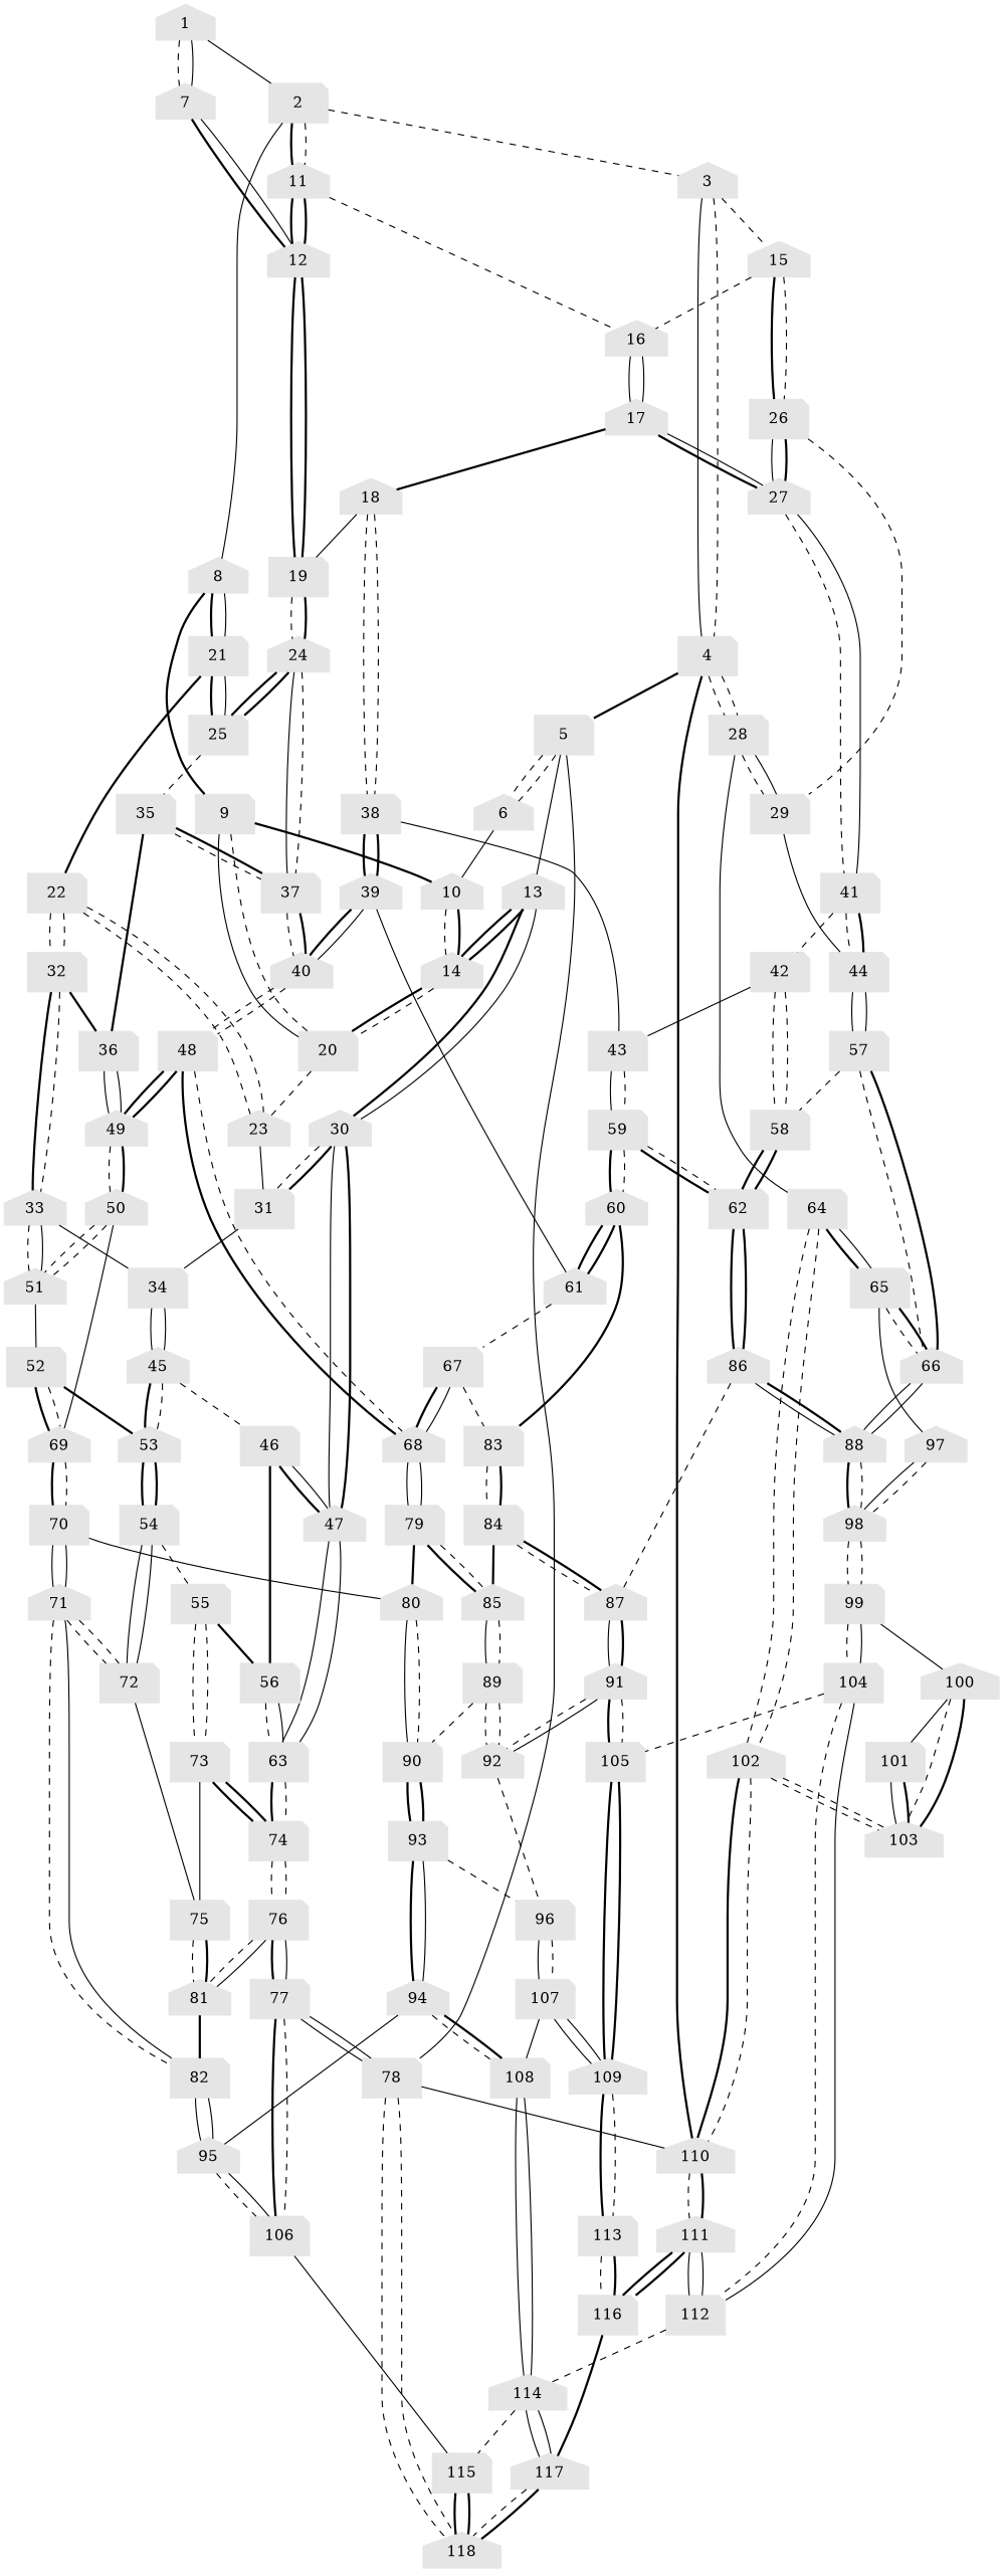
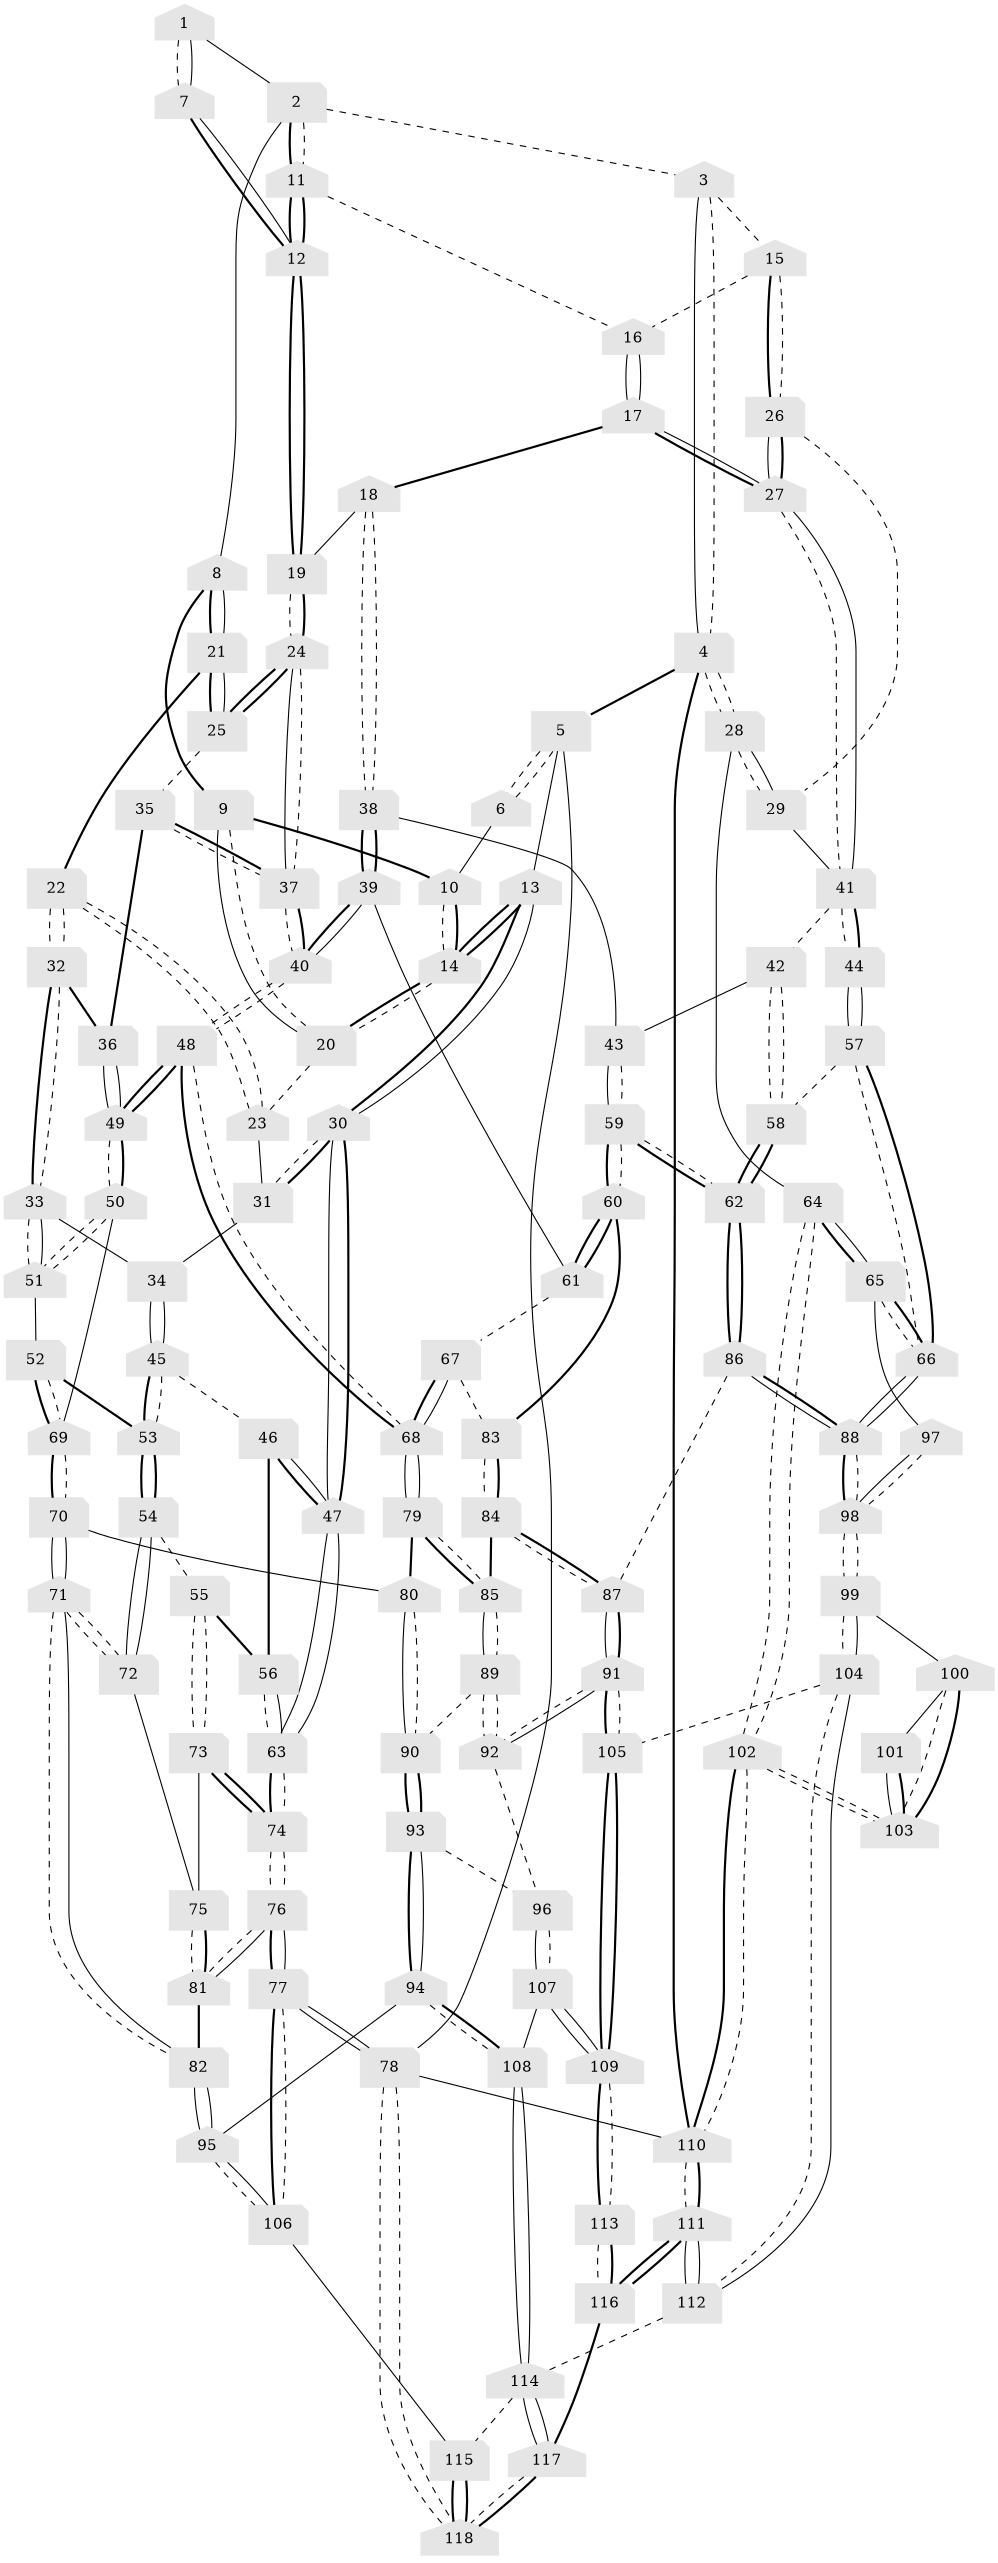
  graph {
    node [color=gray90 shape=note style=filled]
    edge [style=dashed]
    1 [shape=house]
    2
    7 [shape=house]
    3 [shape=house]
    11 [shape=house]
    8 [shape=house]
    12 [shape=house]
    4
    15 [shape=house]
    16 [shape=house]
    5
    28
    110 [shape=house]
    26
    6 [shape=house]
    13 [shape=house]
    78
    29
    64
    111 [shape=house]
    10 [shape=house]
    14 [shape=house]
    30 [shape=house]
    118 [shape=house]
    9
    21
    19
    20
    22
    25
    23 [shape=house]
    17 [shape=house]
    24 [shape=house]
    31
    47 [shape=house]
    27 [shape=house]
    18 [shape=house]
    38
    41
    39 [shape=house]
    43
    37
    32
    35
    33 [shape=house]
    36
    34
    40 [shape=house]
    44
    42
    65
    102 [shape=house]
    57
    63
    45 [shape=house]
    51 [shape=house]
    49 [shape=house]
    52
    46
    53 [shape=house]
    50 [shape=house]
    48
    61 [shape=house]
    59
    67
    68 [shape=house]
    58
    62
    60 [shape=house]
    66 [shape=house]
    56
    54
    74
    79
    69 [shape=house]
    70
    55
    72
    73
    75
    88 [shape=house]
    86 [shape=house]
    83
    84
    87 [shape=house]
    76
    97 [shape=house]
    103 [shape=house]
    98 [shape=house]
    80 [shape=house]
    85 [shape=house]
    71 [shape=house]
    82
    90
    95 [shape=house]
    81 [shape=house]
    77
    106
    115
    89
    93
    91 [shape=house]
    92 [shape=house]
    105
    99
    96
    94 [shape=house]
    109 [shape=house]
    107
    108
    114 [shape=house]
    100 [shape=house]
    104
    101
    112
    113
    117 [shape=house]
    116
    1 -- 2 [style=solid]
    1 -- 7
    1 -- 7 [style=solid]
    2 -- 3
    2 -- 11 [style=bold]
    2 -- 11
    2 -- 8 [style=solid]
    7 -- 12 [style=bold]
    7 -- 12 [style=solid]
    3 -- 4 [style=solid]
    3 -- 4
    3 -- 15
    11 -- 12 [style=bold]
    11 -- 12 [style=bold]
    11 -- 16
    8 -- 9 [style=bold]
    8 -- 21 [style=bold]
    8 -- 21 [style=solid]
    12 -- 19 [style=bold]
    12 -- 19 [style=bold]
    4 -- 5 [style=bold]
    4 -- 28
    4 -- 28
    4 -- 110 [style=bold]
    15 -- 16
    15 -- 26 [style=bold]
    15 -- 26
    16 -- 17 [style=solid]
    16 -- 17 [style=solid]
    5 -- 6
    5 -- 6
    5 -- 13 [style=solid]
    5 -- 78 [style=solid]
    28 -- 29
    28 -- 29 [style=solid]
    28 -- 64 [style=solid]
    110 -- 111
    110 -- 111 [style=bold]
    26 -- 29
    26 -- 27 [style=solid]
    26 -- 27 [style=bold]
    6 -- 10 [style=solid]
    13 -- 14 [style=bold]
    13 -- 14 [style=bold]
    13 -- 30 [style=bold]
    13 -- 30 [style=solid]
    78 -- 110 [style=solid]
    78 -- 118
    78 -- 118
-   29 -- 44 [style=solid]
+   29 -- 41 [style=solid]
    64 -- 65 [style=bold]
    64 -- 65 [style=solid]
    64 -- 102
    64 -- 102
    111 -- 112 [style=solid]
    111 -- 112 [style=solid]
    111 -- 116 [style=bold]
    111 -- 116 [style=bold]
    10 -- 14
    10 -- 14 [style=bold]
    14 -- 20 [style=bold]
    14 -- 20
    30 -- 31
    30 -- 31 [style=bold]
    30 -- 47 [style=solid]
    30 -- 47 [style=bold]
    9 -- 10 [style=bold]
    9 -- 20 [style=solid]
    9 -- 20
    21 -- 22 [style=bold]
    21 -- 25 [style=bold]
    21 -- 25 [style=solid]
    19 -- 24
    19 -- 24 [style=bold]
    20 -- 23
    22 -- 23
    22 -- 23
    22 -- 32
    22 -- 32
    25 -- 35
    23 -- 31 [style=solid]
    17 -- 27 [style=bold]
    17 -- 27 [style=solid]
    17 -- 18 [style=bold]
    24 -- 25 [style=bold]
    24 -- 25 [style=bold]
    24 -- 37 [style=solid]
    24 -- 37
    31 -- 34 [style=solid]
    47 -- 63 [style=solid]
    47 -- 63 [style=solid]
    27 -- 41
    27 -- 41 [style=solid]
    18 -- 19 [style=solid]
    18 -- 38
    18 -- 38
    38 -- 39 [style=bold]
    38 -- 39 [style=bold]
    38 -- 43 [style=solid]
    41 -- 44
    41 -- 44 [style=bold]
    41 -- 42
    39 -- 40 [style=bold]
    39 -- 40 [style=solid]
    39 -- 61 [style=solid]
    43 -- 59 [style=solid]
    43 -- 59
    37 -- 40
    37 -- 40 [style=bold]
    32 -- 33 [style=bold]
    32 -- 33
    32 -- 36 [style=bold]
    35 -- 37
    35 -- 37 [style=bold]
    35 -- 36 [style=bold]
    33 -- 34 [style=solid]
    33 -- 51
    33 -- 51 [style=solid]
    36 -- 49 [style=solid]
    36 -- 49 [style=solid]
    34 -- 45 [style=solid]
    34 -- 45 [style=solid]
    40 -- 48
    40 -- 48
    44 -- 57 [style=solid]
    44 -- 57 [style=solid]
    42 -- 43 [style=solid]
    42 -- 58
    42 -- 58
    65 -- 66
    65 -- 66 [style=bold]
    65 -- 97 [style=solid]
    102 -- 110 [style=bold]
    102 -- 110
    102 -- 103
    102 -- 103
    57 -- 58
    57 -- 66
    57 -- 66 [style=bold]
    63 -- 74 [style=bold]
    63 -- 74
    45 -- 46
    45 -- 53 [style=bold]
    45 -- 53
    51 -- 52 [style=solid]
    49 -- 50
    49 -- 50 [style=bold]
    52 -- 53 [style=bold]
    52 -- 69 [style=bold]
    52 -- 69
    46 -- 47 [style=bold]
    46 -- 47 [style=solid]
    46 -- 56 [style=bold]
    53 -- 54 [style=bold]
    53 -- 54 [style=bold]
    50 -- 51
    50 -- 51
    50 -- 69 [style=solid]
    48 -- 49 [style=bold]
    48 -- 49 [style=bold]
    48 -- 68 [style=bold]
    48 -- 68
    61 -- 67
    59 -- 62 [style=bold]
    59 -- 62
    59 -- 60 [style=bold]
    59 -- 60
    67 -- 68 [style=bold]
    67 -- 68 [style=solid]
    67 -- 83
    68 -- 79 [style=solid]
    68 -- 79 [style=solid]
    58 -- 62 [style=bold]
    58 -- 62 [style=bold]
    62 -- 86 [style=bold]
    62 -- 86 [style=bold]
    60 -- 61 [style=bold]
    60 -- 61 [style=bold]
    60 -- 83 [style=bold]
    66 -- 88 [style=solid]
    66 -- 88 [style=solid]
    56 -- 63
    56 -- 63 [style=solid]
    54 -- 55
    54 -- 72 [style=solid]
    54 -- 72 [style=solid]
    74 -- 76
    74 -- 76
    79 -- 80 [style=bold]
    79 -- 85 [style=bold]
    79 -- 85
    69 -- 70 [style=bold]
    69 -- 70
    70 -- 80 [style=solid]
    70 -- 71 [style=solid]
    70 -- 71 [style=solid]
    55 -- 56 [style=bold]
    55 -- 73
    55 -- 73
    72 -- 75 [style=solid]
    73 -- 74 [style=bold]
    73 -- 74 [style=bold]
    73 -- 75 [style=solid]
    75 -- 81
    75 -- 81 [style=bold]
    88 -- 98 [style=bold]
    88 -- 98
    86 -- 88 [style=solid]
    86 -- 88 [style=bold]
    86 -- 87
    83 -- 84
    83 -- 84 [style=bold]
    84 -- 87
    84 -- 87 [style=bold]
    84 -- 85 [style=bold]
    87 -- 91 [style=solid]
    87 -- 91 [style=bold]
    76 -- 81
    76 -- 81 [style=solid]
    76 -- 77 [style=bold]
    76 -- 77 [style=solid]
    97 -- 98 [style=solid]
    97 -- 98
    98 -- 99
    98 -- 99
    80 -- 90 [style=solid]
    80 -- 90
    85 -- 89 [style=solid]
    85 -- 89
    71 -- 72
    71 -- 72
    71 -- 82
    71 -- 82 [style=solid]
    82 -- 95 [style=solid]
    82 -- 95 [style=solid]
    90 -- 93 [style=bold]
    90 -- 93 [style=bold]
    95 -- 106
    95 -- 106 [style=solid]
    81 -- 82 [style=bold]
    77 -- 78 [style=solid]
    77 -- 78 [style=solid]
    77 -- 106 [style=bold]
    77 -- 106
    106 -- 115 [style=solid]
    115 -- 118 [style=bold]
    115 -- 118 [style=bold]
    89 -- 90
    89 -- 92
    89 -- 92
    93 -- 96
    93 -- 94 [style=bold]
    93 -- 94 [style=solid]
    91 -- 92
    91 -- 92 [style=solid]
    91 -- 105 [style=bold]
    91 -- 105
    92 -- 96
    105 -- 109 [style=bold]
    105 -- 109 [style=bold]
    99 -- 100 [style=solid]
    99 -- 104
    99 -- 104 [style=solid]
    96 -- 107 [style=solid]
    96 -- 107
    94 -- 95 [style=solid]
    94 -- 108
    94 -- 108 [style=bold]
    109 -- 113 [style=bold]
    109 -- 113
    107 -- 109 [style=solid]
    107 -- 109 [style=solid]
    107 -- 108 [style=solid]
    108 -- 114 [style=solid]
    108 -- 114 [style=solid]
    114 -- 115
    114 -- 117 [style=solid]
    114 -- 117 [style=solid]
    100 -- 103
    100 -- 103 [style=bold]
    100 -- 101 [style=solid]
    104 -- 105
    104 -- 112
    104 -- 112 [style=solid]
    101 -- 103 [style=solid]
    101 -- 103 [style=bold]
    112 -- 114
    113 -- 116
    113 -- 116 [style=bold]
    117 -- 118
    117 -- 118 [style=bold]
    116 -- 117 [style=bold]
  }
